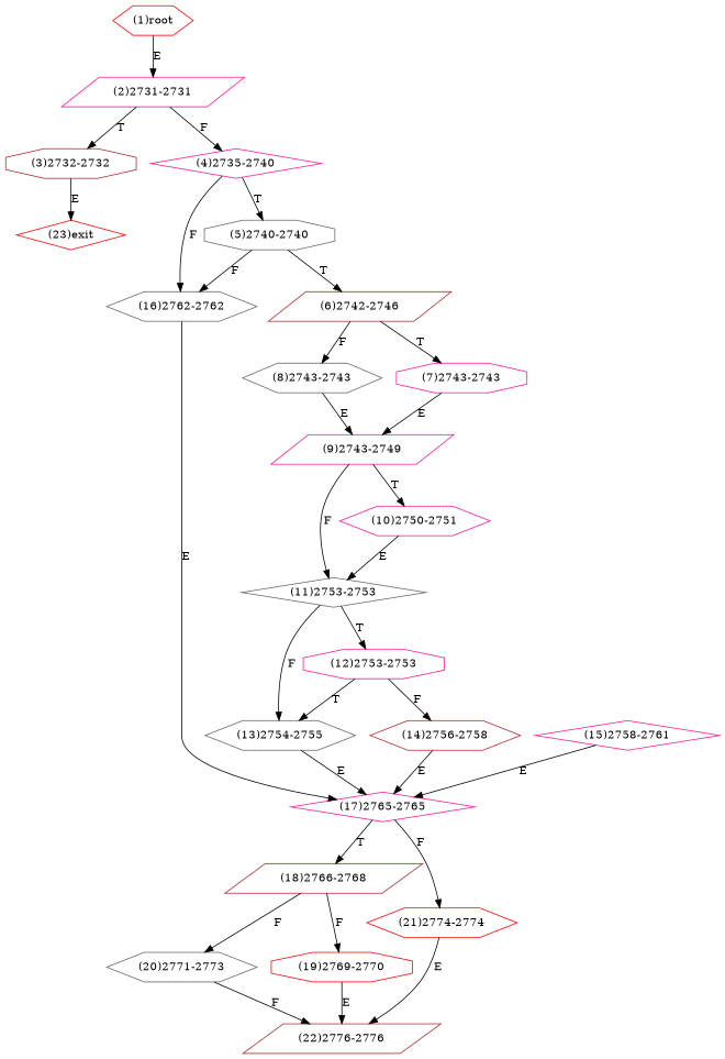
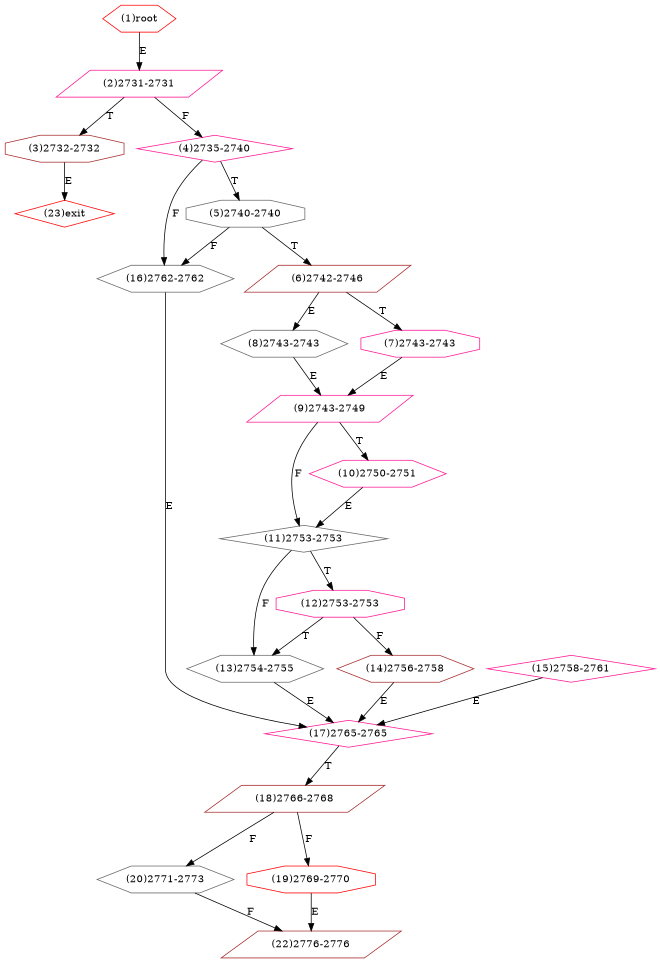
  digraph {
    fontname="DejaVu Serif"
    node [color=deeppink fontname="DejaVu Serif" shape=hexagon]
    edge [fontname="DejaVu Serif"]
    n1 [color=red label="(1)root"]
    n2 [label="(2)2731-2731" shape=parallelogram]
    n3 [color=brown label="(3)2732-2732" shape=octagon]
    n4 [label="(4)2735-2740" shape=diamond]
    n5 [color=red label="(23)exit" shape=diamond]
    n6 [color=gray40 label="(5)2740-2740" shape=octagon]
    n7 [color=gray40 label="(16)2762-2762"]
    n8 [color=brown label="(6)2742-2746" shape=parallelogram]
    n9 [label="(17)2765-2765" shape=diamond]
    n10 [label="(7)2743-2743" shape=octagon]
    n11 [color=gray40 label="(8)2743-2743"]
    n12 [label="(9)2743-2749" shape=parallelogram]
    n13 [label="(10)2750-2751"]
    n14 [color=gray40 label="(11)2753-2753" shape=diamond]
    n15 [label="(12)2753-2753" shape=octagon]
    n16 [color=gray40 label="(13)2754-2755"]
    n17 [color=brown label="(14)2756-2758"]
    n18 [color=brown label="(18)2766-2768" shape=parallelogram]
-   n19 [color=red label="(21)2774-2774"]
    n20 [label="(15)2758-2761" shape=diamond]
    n21 [color=red label="(19)2769-2770" shape=octagon]
    n22 [color=gray40 label="(20)2771-2773"]
    n23 [color=brown label="(22)2776-2776" shape=parallelogram]
    n1 -> n2 [label=E]
    n2 -> n3 [label=T]
    n2 -> n4 [label=F]
    n3 -> n5 [label=E]
    n4 -> n6 [label=T]
    n4 -> n7 [label=F]
    n6 -> n7 [label=F]
    n6 -> n8 [label=T]
    n7 -> n9 [label=E]
    n8 -> n10 [label=T]
-   n8 -> n11 [label=F]
+   n8 -> n11 [label=E]
    n9 -> n18 [label=T]
-   n9 -> n19 [label=F]
    n10 -> n12 [label=E]
    n11 -> n12 [label=E]
    n12 -> n13 [label=T]
    n12 -> n14 [label=F]
    n13 -> n14 [label=E]
    n14 -> n15 [label=T]
    n14 -> n16 [label=F]
    n15 -> n16 [label=T]
    n15 -> n17 [label=F]
    n16 -> n9 [label=E]
    n17 -> n9 [label=E]
    n18 -> n21 [label=F]
    n18 -> n22 [label=F]
-   n19 -> n23 [label=E]
    n20 -> n9 [label=E]
    n21 -> n23 [label=E]
    n22 -> n23 [label=F]
  }
